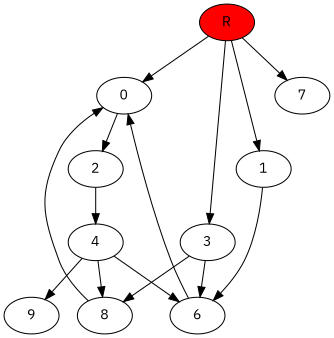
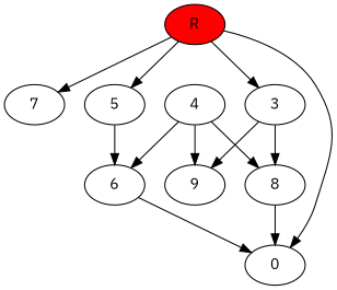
  digraph {
    fontname="IBM Plex Sans"
    node [fontname="IBM Plex Sans"]
    edge [fontname="IBM Plex Sans"]
    n1 [label=0]
-   2
    4
    6
    8
    9
    3
-   5 [label=1]
+   5
    R [fillcolor="#ff0000" style=filled]
    7
-   n1 -> 2
-   2 -> 4
    4 -> 6
    4 -> 8
    4 -> 9
    6 -> n1
    8 -> n1
-   3 -> 6
+   3 -> 9
    3 -> 8
    5 -> 6
    R -> n1
    R -> 3
    R -> 5
    R -> 7
  }
